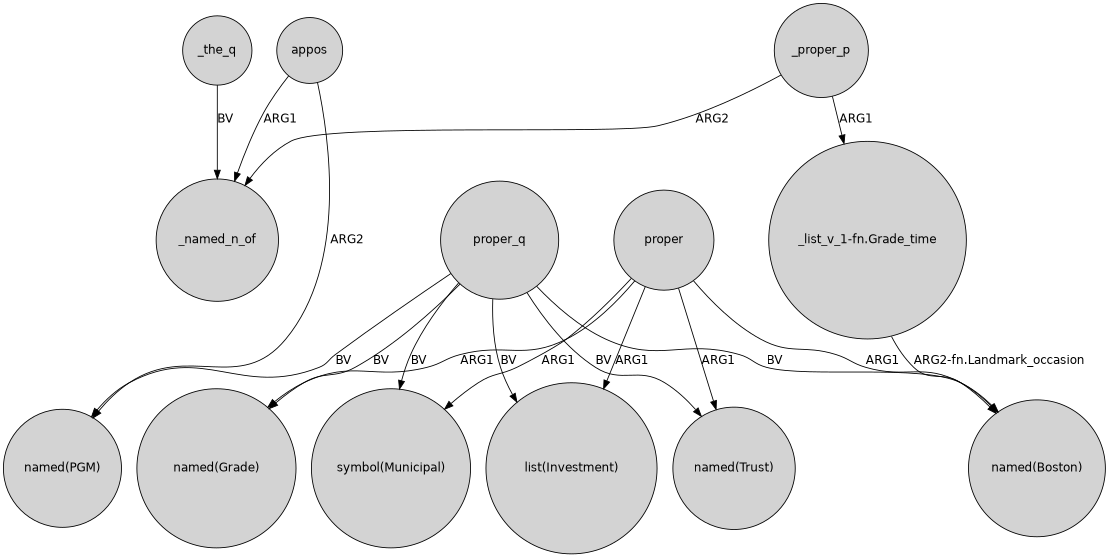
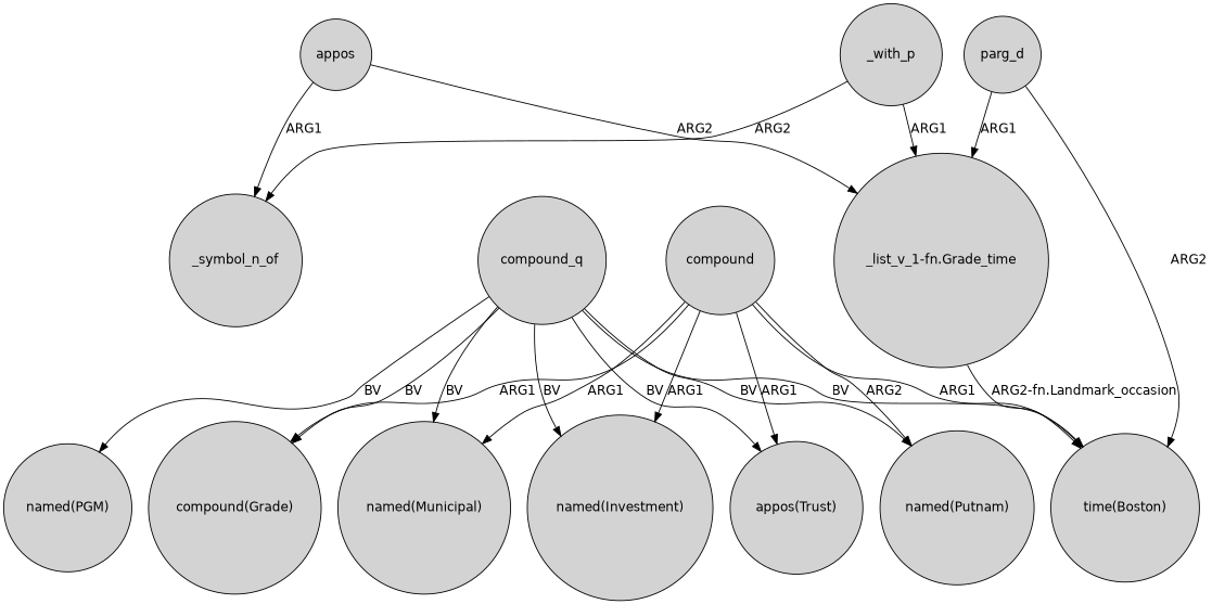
  digraph {
    fontname="DejaVu Sans"
    node [fontname="DejaVu Sans" shape=circle style=filled]
    edge [fontname="DejaVu Sans"]
-   _with_p [label=_proper_p]
-   _symbol_n_of [label=_named_n_of]
+   _with_p
+   _symbol_n_of
    n3 [label="_list_v_1-fn.Grade_time"]
-   "named(Boston)"
-   proper_q
-   "named(Trust)"
-   "named(Municipal)" [label="symbol(Municipal)"]
-   "named(Investment)" [label="list(Investment)"]
-   "named(Grade)"
+   "named(Boston)" [label="time(Boston)"]
+   proper_q [label=compound_q]
+   "named(Trust)" [label="appos(Trust)"]
+   "named(Municipal)"
+   "named(Investment)"
+   "named(Grade)" [label="compound(Grade)"]
    "named(PGM)"
-   compound [label=proper]
-   _the_q
+   "named(Putnam)"
+   compound
+   parg_d
    appos
    _with_p -> _symbol_n_of [label=ARG2]
    _with_p -> n3 [label=ARG1]
    n3 -> "named(Boston)" [label="ARG2-fn.Landmark_occasion"]
    proper_q -> "named(Boston)" [label=BV]
    proper_q -> "named(Trust)" [label=BV]
    proper_q -> "named(Municipal)" [label=BV]
    proper_q -> "named(Investment)" [label=BV]
    proper_q -> "named(Grade)" [label=BV]
    proper_q -> "named(PGM)" [label=BV]
+   proper_q -> "named(Putnam)" [label=BV]
    compound -> "named(Boston)" [label=ARG1]
    compound -> "named(Trust)" [label=ARG1]
    compound -> "named(Municipal)" [label=ARG1]
    compound -> "named(Investment)" [label=ARG1]
    compound -> "named(Grade)" [label=ARG1]
-   _the_q -> _symbol_n_of [label=BV]
+   compound -> "named(Putnam)" [label=ARG2]
+   parg_d -> n3 [label=ARG1]
+   parg_d -> "named(Boston)" [label=ARG2]
    appos -> _symbol_n_of [label=ARG1]
-   appos -> "named(PGM)" [label=ARG2]
+   appos -> n3 [label=ARG2]
  }
